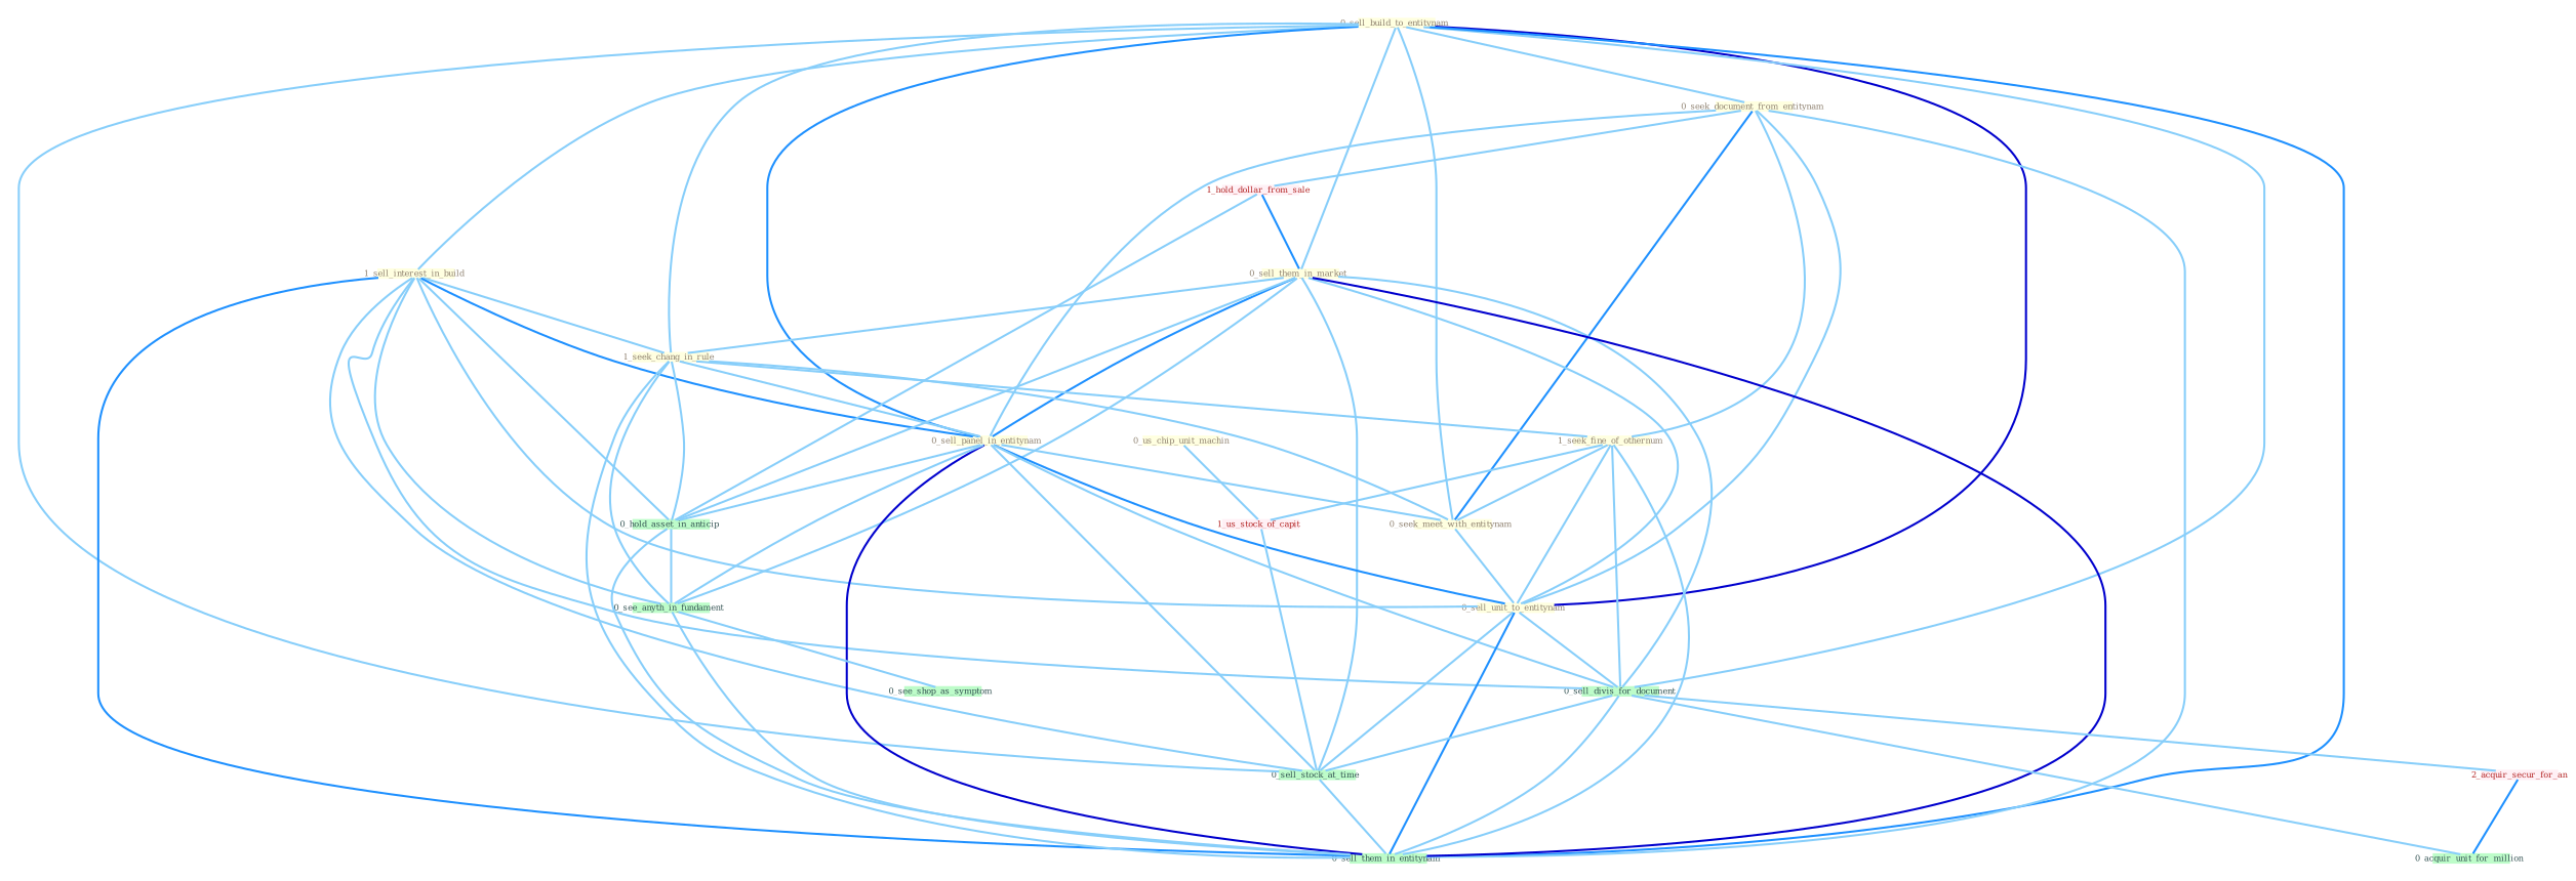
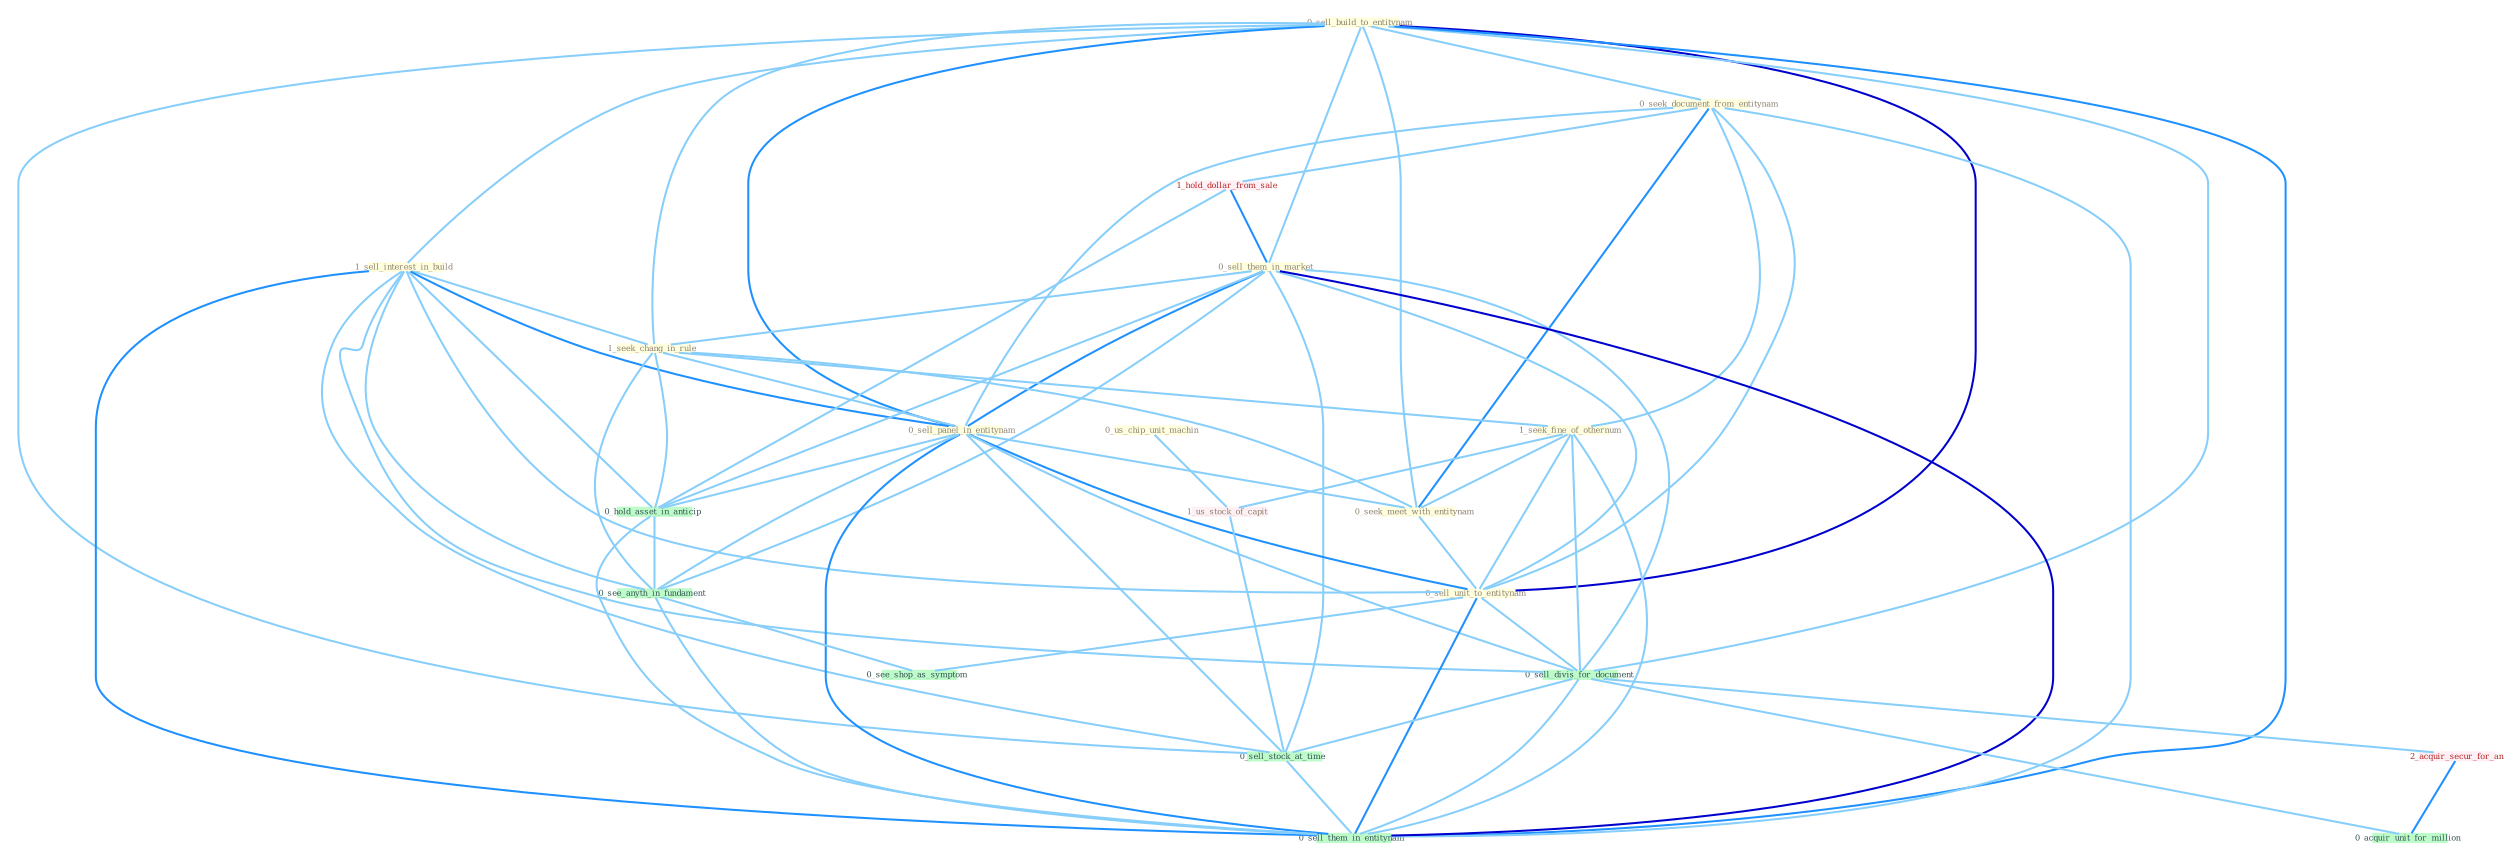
  graph {
    node [color="#ffffe0" fixedsize=true fontcolor="#8b7d6b" fontsize=4 shape=polygon style=filled]
    edge [color="#87cefa" w=1]
    "0_sell_build_to_entitynam " [height=.06 width=.5]
    "0_seek_document_from_entitynam " [height=.06 width=.5]
    "1_sell_interest_in_build " [height=.06 width=.5]
    "0_sell_them_in_market " [height=.06 width=.5]
    "1_seek_chang_in_rule " [height=.06 width=.5]
    "1_seek_fine_of_othernum " [height=.06 width=.5]
    n7 [height=.06 label="0_us_chip_unit_machin" width=.5]
    "0_sell_panel_in_entitynam " [height=.06 width=.5]
    "0_seek_meet_with_entitynam " [height=.06 width=.5]
    "0_sell_unit_to_entitynam " [height=.06 width=.5]
    n11 [color="#fff0f5" fontcolor="#b22222" height=.06 label="2_acquir_secur_for_an" width=.5]
-   "1_us_stock_of_capit " [color="#fff0f5" fontcolor="#b22222" height=.06 width=.5]
+   "1_us_stock_of_capit " [color="#fff0f5" height=.06 width=.5]
    "1_hold_dollar_from_sale " [color="#fff0f5" fontcolor="#b22222" height=.06 width=.5]
    n14 [color="#BDFCC9" fontcolor="#2f4f4f" height=.06 label="0_sell_divis_for_document" width=.5]
    "0_sell_stock_at_time " [color="#BDFCC9" fontcolor="#2f4f4f" height=.06 width=.5]
    "0_sell_them_in_entitynam " [color="#BDFCC9" fontcolor="#2f4f4f" height=.06 width=.5]
    "0_hold_asset_in_anticip " [color="#BDFCC9" fontcolor="#2f4f4f" height=.06 width=.5]
    "0_see_anyth_in_fundament " [color="#BDFCC9" fontcolor="#2f4f4f" height=.06 width=.5]
    "0_acquir_unit_for_million " [color="#BDFCC9" fontcolor="#2f4f4f" height=.06 width=.5]
    "0_see_shop_as_symptom " [color="#BDFCC9" fontcolor="#2f4f4f" height=.06 width=.5]
    subgraph sub_1 {
      "0_sell_build_to_entitynam "
      "0_seek_document_from_entitynam "
      "1_sell_interest_in_build "
      "0_sell_them_in_market "
      "1_seek_chang_in_rule "
      "1_seek_fine_of_othernum "
      n7
      "0_sell_panel_in_entitynam "
      "0_seek_meet_with_entitynam "
      "0_sell_unit_to_entitynam "
    }
    subgraph sub_2 {
      n11
      "1_us_stock_of_capit "
      "1_hold_dollar_from_sale "
    }
    "0_sell_build_to_entitynam " -- "0_seek_document_from_entitynam "
    "0_sell_build_to_entitynam " -- "1_sell_interest_in_build "
    "0_sell_build_to_entitynam " -- "0_sell_them_in_market "
    "0_sell_build_to_entitynam " -- "1_seek_chang_in_rule "
    "0_sell_build_to_entitynam " -- "0_sell_panel_in_entitynam " [color="#1e90ff" w=2]
    "0_sell_build_to_entitynam " -- "0_seek_meet_with_entitynam "
    "0_sell_build_to_entitynam " -- "0_sell_unit_to_entitynam " [color="#0000cd" w=3]
    "0_sell_build_to_entitynam " -- n14
    "0_sell_build_to_entitynam " -- "0_sell_stock_at_time "
    "0_sell_build_to_entitynam " -- "0_sell_them_in_entitynam " [color="#1e90ff" w=2]
    "0_seek_document_from_entitynam " -- "1_seek_fine_of_othernum "
    "0_seek_document_from_entitynam " -- "0_sell_panel_in_entitynam "
    "0_seek_document_from_entitynam " -- "0_seek_meet_with_entitynam " [color="#1e90ff" w=2]
    "0_seek_document_from_entitynam " -- "0_sell_unit_to_entitynam "
    "0_seek_document_from_entitynam " -- "1_hold_dollar_from_sale "
    "0_seek_document_from_entitynam " -- "0_sell_them_in_entitynam "
    "1_sell_interest_in_build " -- "1_seek_chang_in_rule "
    "1_sell_interest_in_build " -- "0_sell_panel_in_entitynam " [color="#1e90ff" w=2]
    "1_sell_interest_in_build " -- "0_sell_unit_to_entitynam "
    "1_sell_interest_in_build " -- n14
    "1_sell_interest_in_build " -- "0_sell_stock_at_time "
    "1_sell_interest_in_build " -- "0_sell_them_in_entitynam " [color="#1e90ff" w=2]
    "1_sell_interest_in_build " -- "0_hold_asset_in_anticip "
    "1_sell_interest_in_build " -- "0_see_anyth_in_fundament "
    "0_sell_them_in_market " -- "1_seek_chang_in_rule "
    "0_sell_them_in_market " -- "0_sell_panel_in_entitynam " [color="#1e90ff" w=2]
    "0_sell_them_in_market " -- "0_sell_unit_to_entitynam "
    "0_sell_them_in_market " -- n14
    "0_sell_them_in_market " -- "0_sell_stock_at_time "
    "0_sell_them_in_market " -- "0_sell_them_in_entitynam " [color="#0000cd" w=3]
    "0_sell_them_in_market " -- "0_hold_asset_in_anticip "
    "0_sell_them_in_market " -- "0_see_anyth_in_fundament "
    "1_seek_chang_in_rule " -- "1_seek_fine_of_othernum "
    "1_seek_chang_in_rule " -- "0_sell_panel_in_entitynam "
    "1_seek_chang_in_rule " -- "0_seek_meet_with_entitynam "
-   "1_seek_chang_in_rule " -- "0_sell_them_in_entitynam "
    "1_seek_chang_in_rule " -- "0_hold_asset_in_anticip "
    "1_seek_chang_in_rule " -- "0_see_anyth_in_fundament "
    "1_seek_fine_of_othernum " -- "0_seek_meet_with_entitynam "
    "1_seek_fine_of_othernum " -- "1_us_stock_of_capit "
    "1_seek_fine_of_othernum " -- n14
    "1_seek_fine_of_othernum " -- "0_sell_them_in_entitynam "
    n7 -- "1_us_stock_of_capit "
    "0_sell_panel_in_entitynam " -- "0_seek_meet_with_entitynam "
    "0_sell_panel_in_entitynam " -- "0_sell_unit_to_entitynam " [color="#1e90ff" w=2]
    "0_sell_panel_in_entitynam " -- n14
    "0_sell_panel_in_entitynam " -- "0_sell_stock_at_time "
-   "0_sell_panel_in_entitynam " -- "0_sell_them_in_entitynam " [color="#0000cd" w=3]
+   "0_sell_panel_in_entitynam " -- "0_sell_them_in_entitynam " [color="#1e90ff" w=3]
    "0_sell_panel_in_entitynam " -- "0_hold_asset_in_anticip "
    "0_sell_panel_in_entitynam " -- "0_see_anyth_in_fundament "
    "0_seek_meet_with_entitynam " -- "0_sell_unit_to_entitynam "
    "0_sell_unit_to_entitynam " -- "1_seek_fine_of_othernum "
    "0_sell_unit_to_entitynam " -- n14
-   "0_sell_unit_to_entitynam " -- "0_sell_stock_at_time "
+   "0_sell_unit_to_entitynam " -- "0_see_shop_as_symptom "
    "0_sell_unit_to_entitynam " -- "0_sell_them_in_entitynam " [color="#1e90ff" w=2]
    n11 -- "0_acquir_unit_for_million " [color="#1e90ff" w=2]
    "1_us_stock_of_capit " -- "0_sell_stock_at_time "
    "1_hold_dollar_from_sale " -- "0_sell_them_in_market " [color="#1e90ff" w=2]
    "1_hold_dollar_from_sale " -- "0_hold_asset_in_anticip "
    n14 -- n11
    n14 -- "0_sell_stock_at_time "
    n14 -- "0_sell_them_in_entitynam "
    n14 -- "0_acquir_unit_for_million "
    "0_sell_stock_at_time " -- "0_sell_them_in_entitynam "
    "0_hold_asset_in_anticip " -- "0_sell_them_in_entitynam "
    "0_hold_asset_in_anticip " -- "0_see_anyth_in_fundament "
    "0_see_anyth_in_fundament " -- "0_sell_them_in_entitynam "
    "0_see_anyth_in_fundament " -- "0_see_shop_as_symptom "
  }
